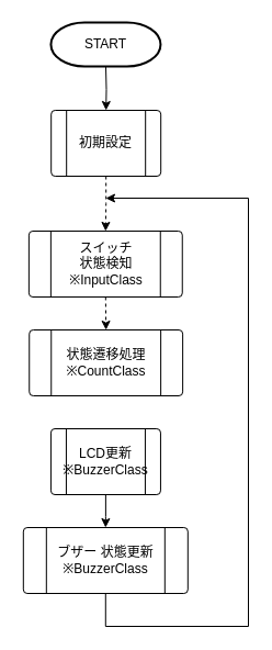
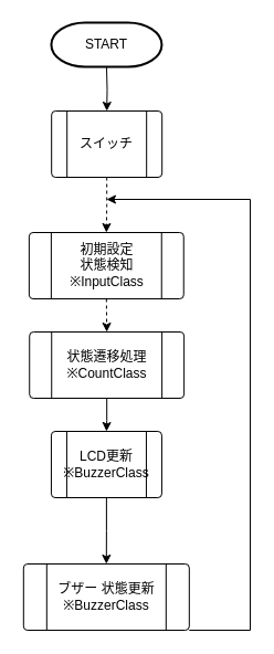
  <mxCell id="0" />
  <mxCell id="1" parent="0" />
  <mxCell id="2" value="START" style="strokeWidth=2;html=1;shape=mxgraph.flowchart.terminator;whiteSpace=wrap;" parent="1" vertex="1"><mxGeometry x="45.94" y="20" width="100" height="40" as="geometry" /></mxCell>
  <mxCell id="3" value="" style="edgeStyle=orthogonalEdgeStyle;rounded=0;orthogonalLoop=1;jettySize=auto;html=1;exitX=0.5;exitY=1;exitDx=0;exitDy=0;entryX=0.5;entryY=0;entryDx=0;entryDy=0;dashed=1;" parent="1" source="11" target="5" edge="1"><mxGeometry relative="1" as="geometry"><mxPoint x="96.18" y="280" as="targetPoint" /><mxPoint x="96.06" y="150" as="sourcePoint" /><Array as="points" /></mxGeometry></mxCell>
  <mxCell id="4" value="" style="edgeStyle=orthogonalEdgeStyle;rounded=0;orthogonalLoop=1;jettySize=auto;html=1;exitX=0.5;exitY=1;exitDx=0;exitDy=0;entryX=0.5;entryY=0;entryDx=0;entryDy=0;dashed=1;" parent="1" source="5" target="13" edge="1"><mxGeometry relative="1" as="geometry"><mxPoint x="96" y="250" as="sourcePoint" /><mxPoint x="96.18" y="330" as="targetPoint" /></mxGeometry></mxCell>
- <mxCell id="5" value="スイッチ&lt;br&gt;状態検知&lt;br&gt;※InputClass" style="verticalLabelPosition=middle;verticalAlign=middle;html=1;shape=process;whiteSpace=wrap;rounded=1;size=0.14;arcSize=6;labelPosition=center;align=center;" parent="1" vertex="1"><mxGeometry x="25.88" y="210" width="139.88" height="60" as="geometry" /></mxCell>
+ <mxCell id="5" value="初期設定&lt;br&gt;状態検知&lt;br&gt;※InputClass" style="verticalLabelPosition=middle;verticalAlign=middle;html=1;shape=process;whiteSpace=wrap;rounded=1;size=0.14;arcSize=6;labelPosition=center;align=center;" parent="1" vertex="1"><mxGeometry x="25.88" y="210" width="139.88" height="60" as="geometry" /></mxCell>
  <mxCell id="6" value="" style="edgeStyle=orthogonalEdgeStyle;rounded=0;orthogonalLoop=1;jettySize=auto;html=1;" parent="1" source="7" target="9" edge="1"><mxGeometry relative="1" as="geometry" /></mxCell>
  <mxCell id="7" value="LCD更新&lt;br&gt;※BuzzerClass" style="verticalLabelPosition=middle;verticalAlign=middle;html=1;shape=process;whiteSpace=wrap;rounded=1;size=0.14;arcSize=6;labelPosition=center;align=center;" parent="1" vertex="1"><mxGeometry x="45.94" y="390" width="100" height="60" as="geometry" /></mxCell>
  <mxCell id="8" value="" style="edgeStyle=orthogonalEdgeStyle;rounded=0;orthogonalLoop=1;jettySize=auto;html=1;" parent="1" source="9" edge="1"><mxGeometry relative="1" as="geometry"><mxPoint x="96" y="180" as="targetPoint" /><Array as="points"><mxPoint x="96" y="570" /><mxPoint x="226" y="570" /><mxPoint x="226" y="180" /></Array></mxGeometry></mxCell>
- <mxCell id="9" value="ブザー 状態更新&lt;br&gt;※BuzzerClass" style="verticalLabelPosition=middle;verticalAlign=middle;html=1;shape=process;whiteSpace=wrap;rounded=1;size=0.14;arcSize=6;labelPosition=center;align=center;" parent="1" vertex="1"><mxGeometry x="20.82" y="480" width="150" height="60" as="geometry" /></mxCell>
+ <mxCell id="9" value="ブザー 状態更新&lt;br&gt;※BuzzerClass" style="verticalLabelPosition=middle;verticalAlign=middle;html=1;shape=process;whiteSpace=wrap;rounded=1;size=0.14;arcSize=6;labelPosition=center;align=center;" parent="1" vertex="1"><mxGeometry x="20.82" y="510" width="150" height="60" as="geometry" /></mxCell>
  <mxCell id="10" value="" style="edgeStyle=orthogonalEdgeStyle;rounded=0;orthogonalLoop=1;jettySize=auto;html=1;entryX=0.5;entryY=0;entryDx=0;entryDy=0;" parent="1" target="11" edge="1"><mxGeometry relative="1" as="geometry"><mxPoint x="96.06" y="110" as="targetPoint" /><mxPoint x="96" y="60" as="sourcePoint" /></mxGeometry></mxCell>
- <mxCell id="11" value="初期設定" style="verticalLabelPosition=middle;verticalAlign=middle;html=1;shape=process;whiteSpace=wrap;rounded=1;size=0.14;arcSize=6;labelPosition=center;align=center;" parent="1" vertex="1"><mxGeometry x="46.18" y="100" width="100" height="60" as="geometry" /></mxCell>
+ <mxCell id="11" value="スイッチ" style="verticalLabelPosition=middle;verticalAlign=middle;html=1;shape=process;whiteSpace=wrap;rounded=1;size=0.14;arcSize=6;labelPosition=center;align=center;" parent="1" vertex="1"><mxGeometry x="46.18" y="100" width="100" height="60" as="geometry" /></mxCell>
+ <mxCell id="12" style="edgeStyle=orthogonalEdgeStyle;rounded=0;orthogonalLoop=1;jettySize=auto;html=1;" parent="1" source="13" target="7" edge="1"><mxGeometry relative="1" as="geometry" /></mxCell>
  <mxCell id="13" value="状態遷移処理&lt;br&gt;※CountClass" style="verticalLabelPosition=middle;verticalAlign=middle;html=1;shape=process;whiteSpace=wrap;rounded=1;size=0.14;arcSize=6;labelPosition=center;align=center;" parent="1" vertex="1"><mxGeometry x="26.24" y="300" width="139.88" height="60" as="geometry" /></mxCell>
